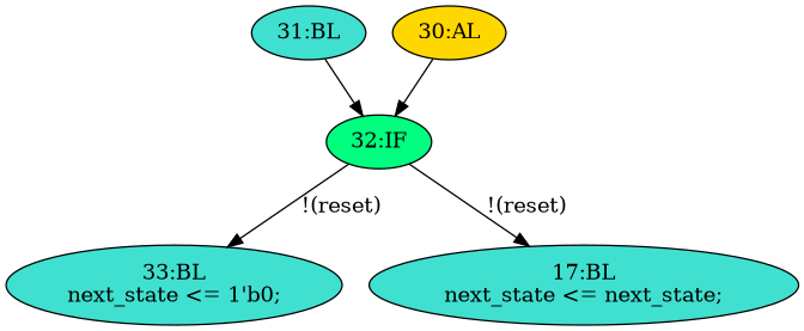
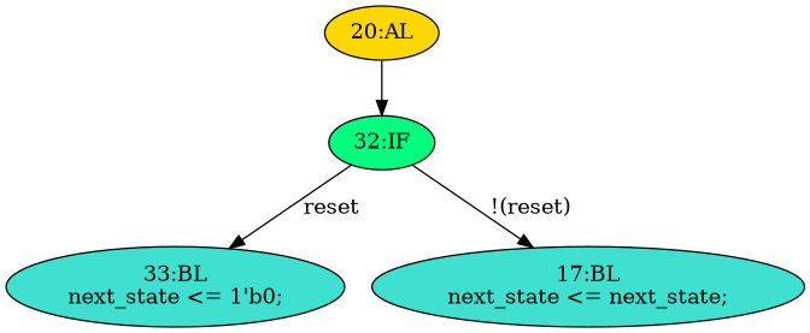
  strict digraph {
    node [fillcolor=turquoise statements="[]" style=filled typ=Block]
    edge [cond="[]" lineno=None]
    n1 [ast="<pyverilog.vparser.ast.Block object at 0x7f09e9992550>" label="33:BL\nnext_state <= 1'b0;" statements="[<pyverilog.vparser.ast.NonblockingSubstitution object at 0x7f09e9992410>]"]
-   n2 [ast="<pyverilog.vparser.ast.Block object at 0x7f09e99925d0>" label="31:BL"]
    n3 [ast="<pyverilog.vparser.ast.IfStatement object at 0x7f09e9992610>" fillcolor=springgreen label="32:IF" typ=IfStatement]
    n4 [ast="<pyverilog.vparser.ast.Block object at 0x7f09e9992690>" label="17:BL\nnext_state <= next_state;" statements="[<pyverilog.vparser.ast.NonblockingSubstitution object at 0x7f09e99926d0>]"]
-   n5 [ast="<pyverilog.vparser.ast.Always object at 0x7f09e9992910>" clk_sens=True fillcolor=gold label="30:AL" sens="['clk']" typ=Always use_var="['reset', 'next_state']"]
-   n2 -> n3
-   n3 -> n1 [cond="['reset']" label="!(reset)" lineno=32]
+   n5 [ast="<pyverilog.vparser.ast.Always object at 0x7f09e9992910>" clk_sens=True fillcolor=gold label="20:AL" sens="['clk']" typ=Always use_var="['reset', 'next_state']"]
+   n3 -> n1 [cond="['reset']" label=reset lineno=32]
    n3 -> n4 [cond="['reset']" label="!(reset)" lineno=32]
    n5 -> n3
  }
